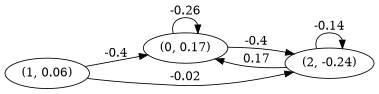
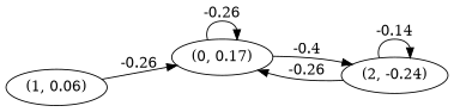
  digraph {
    rankdir=LR
    n1 [label="(0, 0.17)"]
    n2 [label="(2, -0.24)"]
    n3 [label="(1, 0.06)"]
    n1 -> n1 [label=-0.26]
    n1 -> n2 [label=-0.4]
-   n2 -> n1 [label=0.17]
+   n2 -> n1 [label=-0.26]
    n2 -> n2 [label=-0.14]
-   n3 -> n1 [label=-0.4]
-   n3 -> n2 [label=-0.02]
+   n3 -> n1 [label=-0.26]
  }
